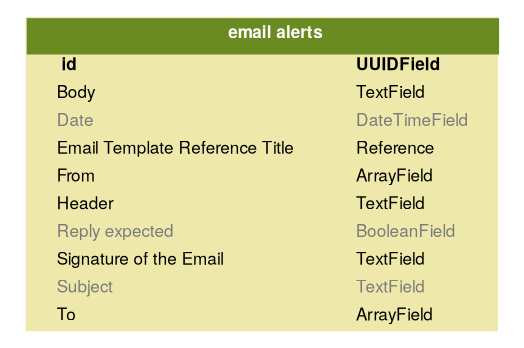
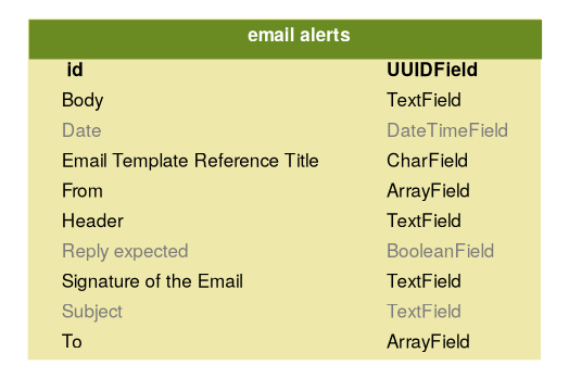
  digraph {
    fontname=Helvetica
    fontsize=8
    splines=true
-   n1 [fontname=Helvetica fontsize=8 label=<     <TABLE BGCOLOR="palegoldenrod" BORDER="0" CELLBORDER="0" CELLSPACING="0">     <TR><TD COLSPAN="2" CELLPADDING="4" ALIGN="CENTER" BGCOLOR="olivedrab4">     <FONT FACE="Helvetica Bold" COLOR="white">     email alerts     </FONT></TD></TR>        <TR><TD ALIGN="LEFT" BORDER="0">     <FONT FACE="Helvetica Bold"> id</FONT>     </TD><TD ALIGN="LEFT">     <FONT FACE="Helvetica Bold">UUIDField</FONT>     </TD></TR>        <TR><TD ALIGN="LEFT" BORDER="0">     <FONT FACE="Helvetica ">Body</FONT>     </TD><TD ALIGN="LEFT">     <FONT FACE="Helvetica ">TextField</FONT>     </TD></TR>        <TR><TD ALIGN="LEFT" BORDER="0">     <FONT COLOR="#7B7B7B" FACE="Helvetica ">Date</FONT>     </TD><TD ALIGN="LEFT">     <FONT COLOR="#7B7B7B" FACE="Helvetica ">DateTimeField</FONT>     </TD></TR>        <TR><TD ALIGN="LEFT" BORDER="0">     <FONT FACE="Helvetica ">Email Template Reference Title</FONT>     </TD><TD ALIGN="LEFT">     <FONT FACE="Helvetica ">Reference</FONT>     </TD></TR>        <TR><TD ALIGN="LEFT" BORDER="0">     <FONT FACE="Helvetica ">From</FONT>     </TD><TD ALIGN="LEFT">     <FONT FACE="Helvetica ">ArrayField</FONT>     </TD></TR>        <TR><TD ALIGN="LEFT" BORDER="0">     <FONT FACE="Helvetica ">Header</FONT>     </TD><TD ALIGN="LEFT">     <FONT FACE="Helvetica ">TextField</FONT>     </TD></TR>        <TR><TD ALIGN="LEFT" BORDER="0">     <FONT COLOR="#7B7B7B" FACE="Helvetica ">Reply expected</FONT>     </TD><TD ALIGN="LEFT">     <FONT COLOR="#7B7B7B" FACE="Helvetica ">BooleanField</FONT>     </TD></TR>        <TR><TD ALIGN="LEFT" BORDER="0">     <FONT FACE="Helvetica ">Signature of the Email</FONT>     </TD><TD ALIGN="LEFT">     <FONT FACE="Helvetica ">TextField</FONT>     </TD></TR>        <TR><TD ALIGN="LEFT" BORDER="0">     <FONT COLOR="#7B7B7B" FACE="Helvetica ">Subject</FONT>     </TD><TD ALIGN="LEFT">     <FONT COLOR="#7B7B7B" FACE="Helvetica ">TextField</FONT>     </TD></TR>        <TR><TD ALIGN="LEFT" BORDER="0">     <FONT FACE="Helvetica ">To</FONT>     </TD><TD ALIGN="LEFT">     <FONT FACE="Helvetica ">ArrayField</FONT>     </TD></TR>        </TABLE>     > shape=plaintext]
+   n1 [fontname=Helvetica fontsize=8 label=<     <TABLE BGCOLOR="palegoldenrod" BORDER="0" CELLBORDER="0" CELLSPACING="0">     <TR><TD COLSPAN="2" CELLPADDING="4" ALIGN="CENTER" BGCOLOR="olivedrab4">     <FONT FACE="Helvetica Bold" COLOR="white">     email alerts     </FONT></TD></TR>        <TR><TD ALIGN="LEFT" BORDER="0">     <FONT FACE="Helvetica Bold"> id</FONT>     </TD><TD ALIGN="LEFT">     <FONT FACE="Helvetica Bold">UUIDField</FONT>     </TD></TR>        <TR><TD ALIGN="LEFT" BORDER="0">     <FONT FACE="Helvetica ">Body</FONT>     </TD><TD ALIGN="LEFT">     <FONT FACE="Helvetica ">TextField</FONT>     </TD></TR>        <TR><TD ALIGN="LEFT" BORDER="0">     <FONT COLOR="#7B7B7B" FACE="Helvetica ">Date</FONT>     </TD><TD ALIGN="LEFT">     <FONT COLOR="#7B7B7B" FACE="Helvetica ">DateTimeField</FONT>     </TD></TR>        <TR><TD ALIGN="LEFT" BORDER="0">     <FONT FACE="Helvetica ">Email Template Reference Title</FONT>     </TD><TD ALIGN="LEFT">     <FONT FACE="Helvetica ">CharField</FONT>     </TD></TR>        <TR><TD ALIGN="LEFT" BORDER="0">     <FONT FACE="Helvetica ">From</FONT>     </TD><TD ALIGN="LEFT">     <FONT FACE="Helvetica ">ArrayField</FONT>     </TD></TR>        <TR><TD ALIGN="LEFT" BORDER="0">     <FONT FACE="Helvetica ">Header</FONT>     </TD><TD ALIGN="LEFT">     <FONT FACE="Helvetica ">TextField</FONT>     </TD></TR>        <TR><TD ALIGN="LEFT" BORDER="0">     <FONT COLOR="#7B7B7B" FACE="Helvetica ">Reply expected</FONT>     </TD><TD ALIGN="LEFT">     <FONT COLOR="#7B7B7B" FACE="Helvetica ">BooleanField</FONT>     </TD></TR>        <TR><TD ALIGN="LEFT" BORDER="0">     <FONT FACE="Helvetica ">Signature of the Email</FONT>     </TD><TD ALIGN="LEFT">     <FONT FACE="Helvetica ">TextField</FONT>     </TD></TR>        <TR><TD ALIGN="LEFT" BORDER="0">     <FONT COLOR="#7B7B7B" FACE="Helvetica ">Subject</FONT>     </TD><TD ALIGN="LEFT">     <FONT COLOR="#7B7B7B" FACE="Helvetica ">TextField</FONT>     </TD></TR>        <TR><TD ALIGN="LEFT" BORDER="0">     <FONT FACE="Helvetica ">To</FONT>     </TD><TD ALIGN="LEFT">     <FONT FACE="Helvetica ">ArrayField</FONT>     </TD></TR>        </TABLE>     > shape=plaintext]
  }
